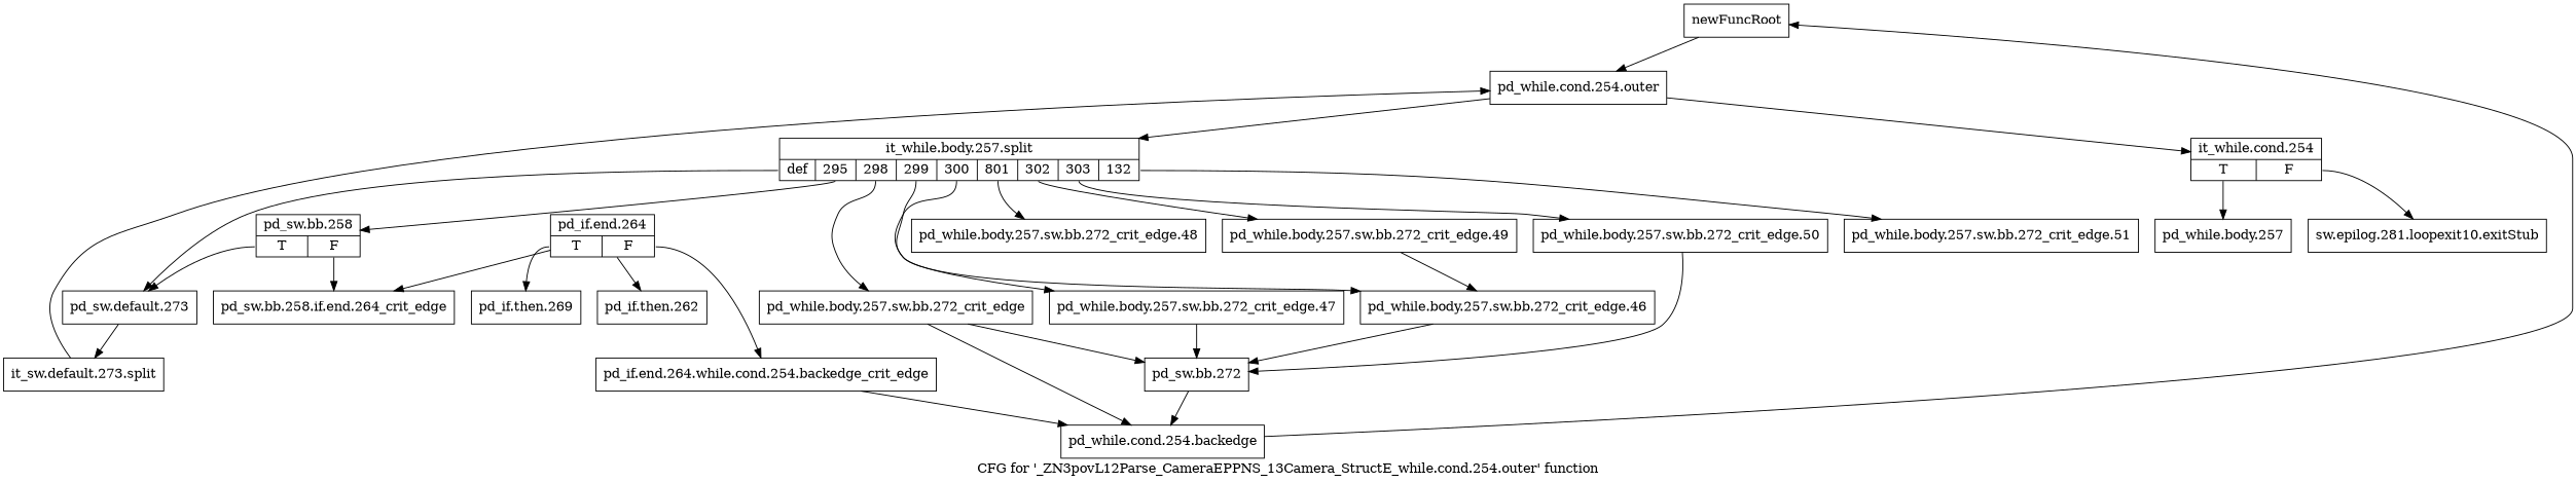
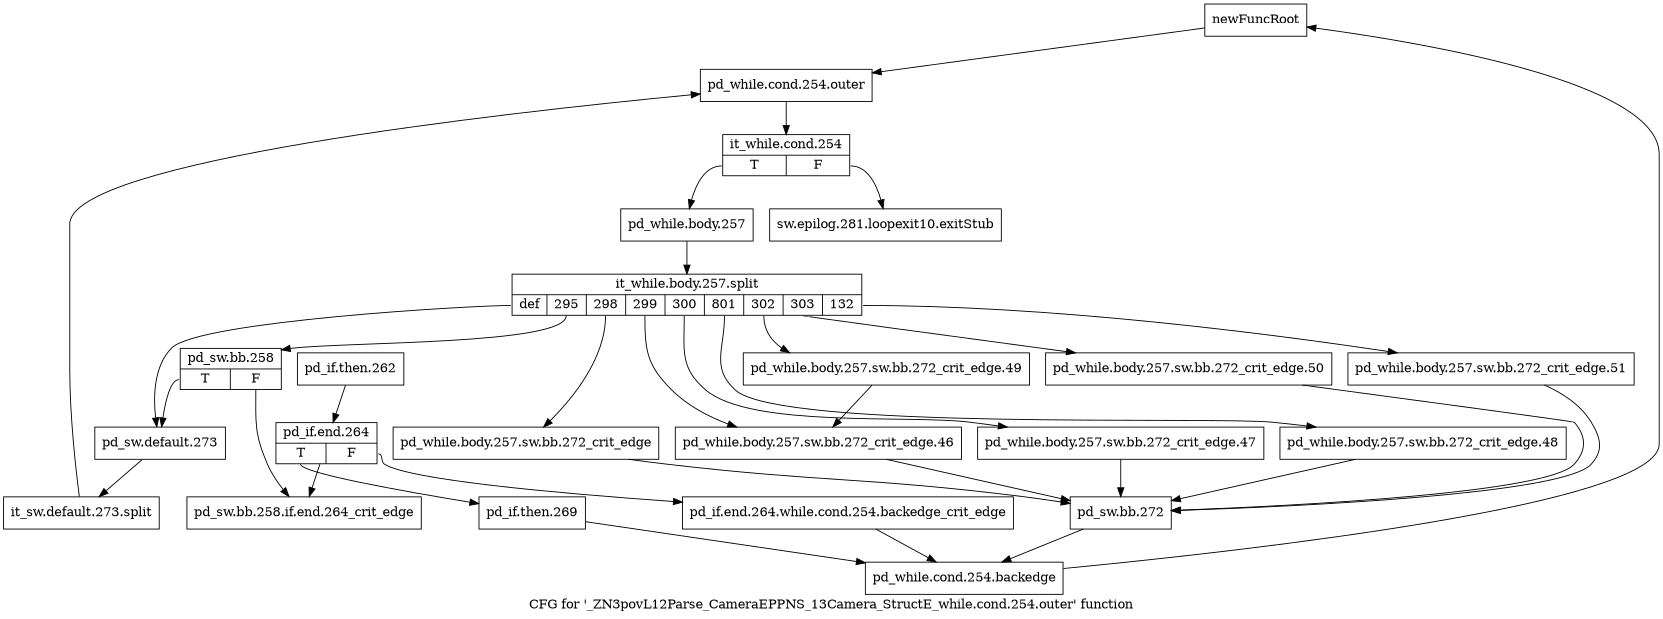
  digraph {
    label="CFG for '_ZN3povL12Parse_CameraEPPNS_13Camera_StructE_while.cond.254.outer' function"
    node [shape=record]
    n1 [label="{newFuncRoot}"]
    n2 [label="{pd_while.cond.254.outer}"]
    n3 [label="{it_while.cond.254|{<s0>T|<s1>F}}"]
    n4 [label="{sw.epilog.281.loopexit10.exitStub}"]
    n5 [label="{pd_while.body.257}"]
    n6 [label="{it_while.body.257.split|{<s0>def|<s1>295|<s2>298|<s3>299|<s4>300|<s5>801|<s6>302|<s7>303|<s8>132}}"]
    n7 [label="{pd_sw.default.273}"]
    n8 [label="{pd_sw.bb.258|{<s0>T|<s1>F}}"]
    n9 [label="{pd_while.body.257.sw.bb.272_crit_edge}"]
    n10 [label="{pd_while.body.257.sw.bb.272_crit_edge.46}"]
    n11 [label="{pd_while.body.257.sw.bb.272_crit_edge.47}"]
    n12 [label="{pd_while.body.257.sw.bb.272_crit_edge.48}"]
    n13 [label="{pd_while.body.257.sw.bb.272_crit_edge.49}"]
    n14 [label="{pd_while.body.257.sw.bb.272_crit_edge.50}"]
    n15 [label="{pd_while.body.257.sw.bb.272_crit_edge.51}"]
    n16 [label="{it_sw.default.273.split}"]
    n17 [label="{pd_sw.bb.258.if.end.264_crit_edge}"]
    n18 [label="{pd_sw.bb.272}"]
    n19 [label="{pd_if.then.262}"]
    n20 [label="{pd_if.end.264|{<s0>T|<s1>F}}"]
    n21 [label="{pd_while.cond.254.backedge}"]
    n22 [label="{pd_if.then.269}"]
    n23 [label="{pd_if.end.264.while.cond.254.backedge_crit_edge}"]
    n1 -> n2
    n2 -> n3
    n3 -> n4 [tailport=s1]
    n3 -> n5 [tailport=s0]
-   n2 -> n6
+   n5 -> n6
    n6 -> n7 [tailport=s0]
    n6 -> n8 [tailport=s1]
    n6 -> n9 [tailport=s2]
    n6 -> n10 [tailport=s3]
    n6 -> n11 [tailport=s4]
    n6 -> n12 [tailport=s5]
    n6 -> n13 [tailport=s6]
    n6 -> n14 [tailport=s7]
    n6 -> n15 [tailport=s8]
    n7 -> n16
    n8 -> n7 [tailport=s0]
    n8 -> n17 [tailport=s1]
    n9 -> n18
    n10 -> n18
    n11 -> n18
+   n12 -> n18
    n13 -> n10
    n14 -> n18
+   n15 -> n18
    n16 -> n2
    n18 -> n21
-   n20 -> n19
+   n19 -> n20
    n20 -> n17
    n20 -> n22 [tailport=s0]
    n20 -> n23 [tailport=s1]
    n21 -> n1
-   n9 -> n21
+   n22 -> n21
    n23 -> n21
  }
